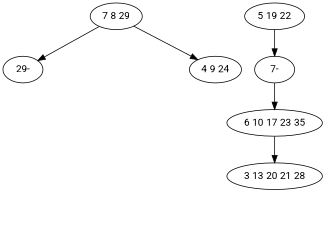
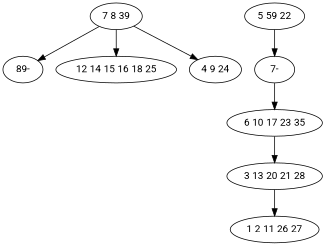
  digraph {
    fontname=Roboto
    node [fontname=Roboto]
    edge [fontname=Roboto]
-   n1 [label="7 8 29"]
-   n2 [label="29-"]
+   n1 [label="7 8 39"]
+   n2 [label="89-"]
+   n3 [label="12 14 15 16 18 25"]
    n4 [label="4 9 24"]
-   n5 [label="5 19 22"]
+   n5 [label="5 59 22"]
    n6 [label="7-"]
    n7 [label="6 10 17 23 35"]
    n8 [label="3 13 20 21 28"]
+   n9 [label="1 2 11 26 27"]
    n1 -> n2
+   n1 -> n3
    n1 -> n4
    n5 -> n6
    n6 -> n7
    n7 -> n8
+   n8 -> n9
  }
